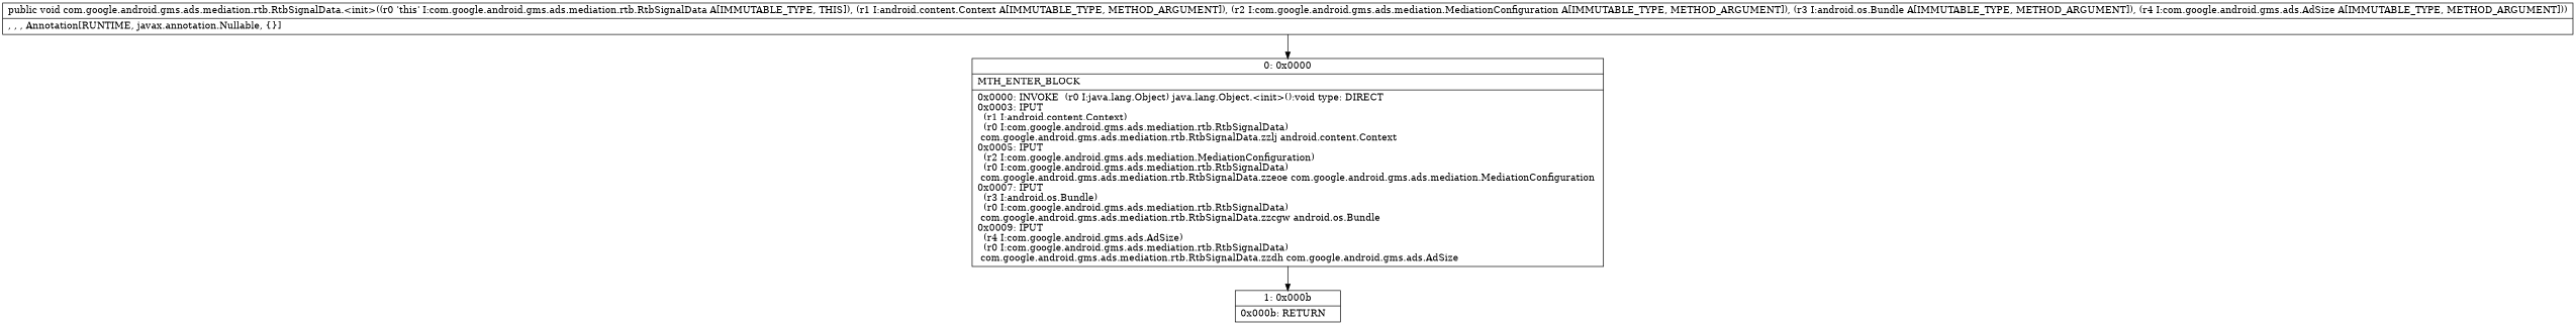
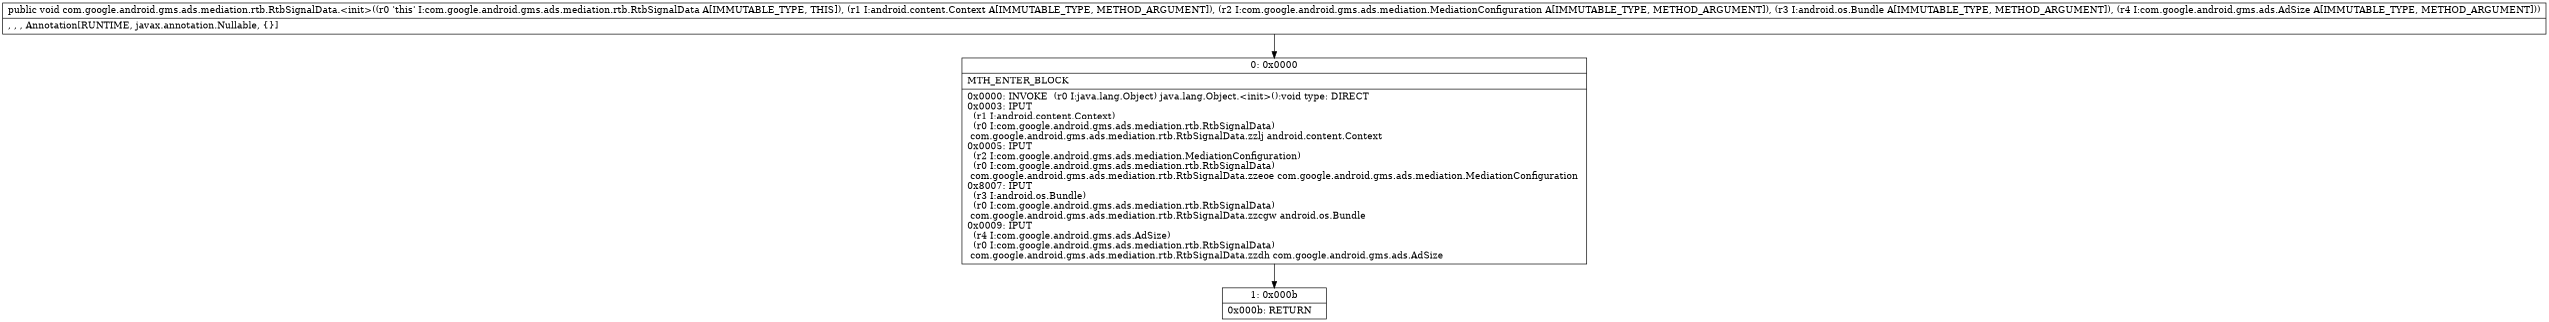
  digraph {
    node [shape=record]
-   n1 [label="{0\:\ 0x0000|MTH_ENTER_BLOCK\l|0x0000: INVOKE  (r0 I:java.lang.Object) java.lang.Object.\<init\>():void type: DIRECT \l0x0003: IPUT  \l  (r1 I:android.content.Context)\l  (r0 I:com.google.android.gms.ads.mediation.rtb.RtbSignalData)\l com.google.android.gms.ads.mediation.rtb.RtbSignalData.zzlj android.content.Context \l0x0005: IPUT  \l  (r2 I:com.google.android.gms.ads.mediation.MediationConfiguration)\l  (r0 I:com.google.android.gms.ads.mediation.rtb.RtbSignalData)\l com.google.android.gms.ads.mediation.rtb.RtbSignalData.zzeoe com.google.android.gms.ads.mediation.MediationConfiguration \l0x0007: IPUT  \l  (r3 I:android.os.Bundle)\l  (r0 I:com.google.android.gms.ads.mediation.rtb.RtbSignalData)\l com.google.android.gms.ads.mediation.rtb.RtbSignalData.zzcgw android.os.Bundle \l0x0009: IPUT  \l  (r4 I:com.google.android.gms.ads.AdSize)\l  (r0 I:com.google.android.gms.ads.mediation.rtb.RtbSignalData)\l com.google.android.gms.ads.mediation.rtb.RtbSignalData.zzdh com.google.android.gms.ads.AdSize \l}"]
+   n1 [label="{0\:\ 0x0000|MTH_ENTER_BLOCK\l|0x0000: INVOKE  (r0 I:java.lang.Object) java.lang.Object.\<init\>():void type: DIRECT \l0x0003: IPUT  \l  (r1 I:android.content.Context)\l  (r0 I:com.google.android.gms.ads.mediation.rtb.RtbSignalData)\l com.google.android.gms.ads.mediation.rtb.RtbSignalData.zzlj android.content.Context \l0x0005: IPUT  \l  (r2 I:com.google.android.gms.ads.mediation.MediationConfiguration)\l  (r0 I:com.google.android.gms.ads.mediation.rtb.RtbSignalData)\l com.google.android.gms.ads.mediation.rtb.RtbSignalData.zzeoe com.google.android.gms.ads.mediation.MediationConfiguration \l0x8007: IPUT  \l  (r3 I:android.os.Bundle)\l  (r0 I:com.google.android.gms.ads.mediation.rtb.RtbSignalData)\l com.google.android.gms.ads.mediation.rtb.RtbSignalData.zzcgw android.os.Bundle \l0x0009: IPUT  \l  (r4 I:com.google.android.gms.ads.AdSize)\l  (r0 I:com.google.android.gms.ads.mediation.rtb.RtbSignalData)\l com.google.android.gms.ads.mediation.rtb.RtbSignalData.zzdh com.google.android.gms.ads.AdSize \l}"]
    n2 [label="{1\:\ 0x000b|0x000b: RETURN   \l}"]
    n3 [label="{public void com.google.android.gms.ads.mediation.rtb.RtbSignalData.\<init\>((r0 'this' I:com.google.android.gms.ads.mediation.rtb.RtbSignalData A[IMMUTABLE_TYPE, THIS]), (r1 I:android.content.Context A[IMMUTABLE_TYPE, METHOD_ARGUMENT]), (r2 I:com.google.android.gms.ads.mediation.MediationConfiguration A[IMMUTABLE_TYPE, METHOD_ARGUMENT]), (r3 I:android.os.Bundle A[IMMUTABLE_TYPE, METHOD_ARGUMENT]), (r4 I:com.google.android.gms.ads.AdSize A[IMMUTABLE_TYPE, METHOD_ARGUMENT]))  | , , , Annotation[RUNTIME, javax.annotation.Nullable, \{\}]\l}"]
    n1 -> n2
    n3 -> n1
  }
